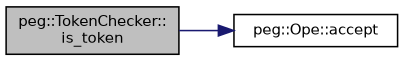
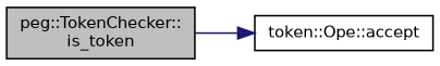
  digraph {
    rankdir=LR
    node [color=black fontname=Helvetica fontsize=10 shape=record style=filled]
    n1 [fillcolor=grey75 fontcolor=black height=0.2 label="peg::TokenChecker::\lis_token" width=0.4]
-   n2 [fillcolor=white height=0.2 label="peg::Ope::accept" width=0.4]
+   n2 [fillcolor=white height=0.2 label="token::Ope::accept" width=0.4]
    n1 -> n2 [color=midnightblue fontname=Helvetica fontsize=10 labelfontname=Helvetica labelfontsize=10 style=solid]
  }
